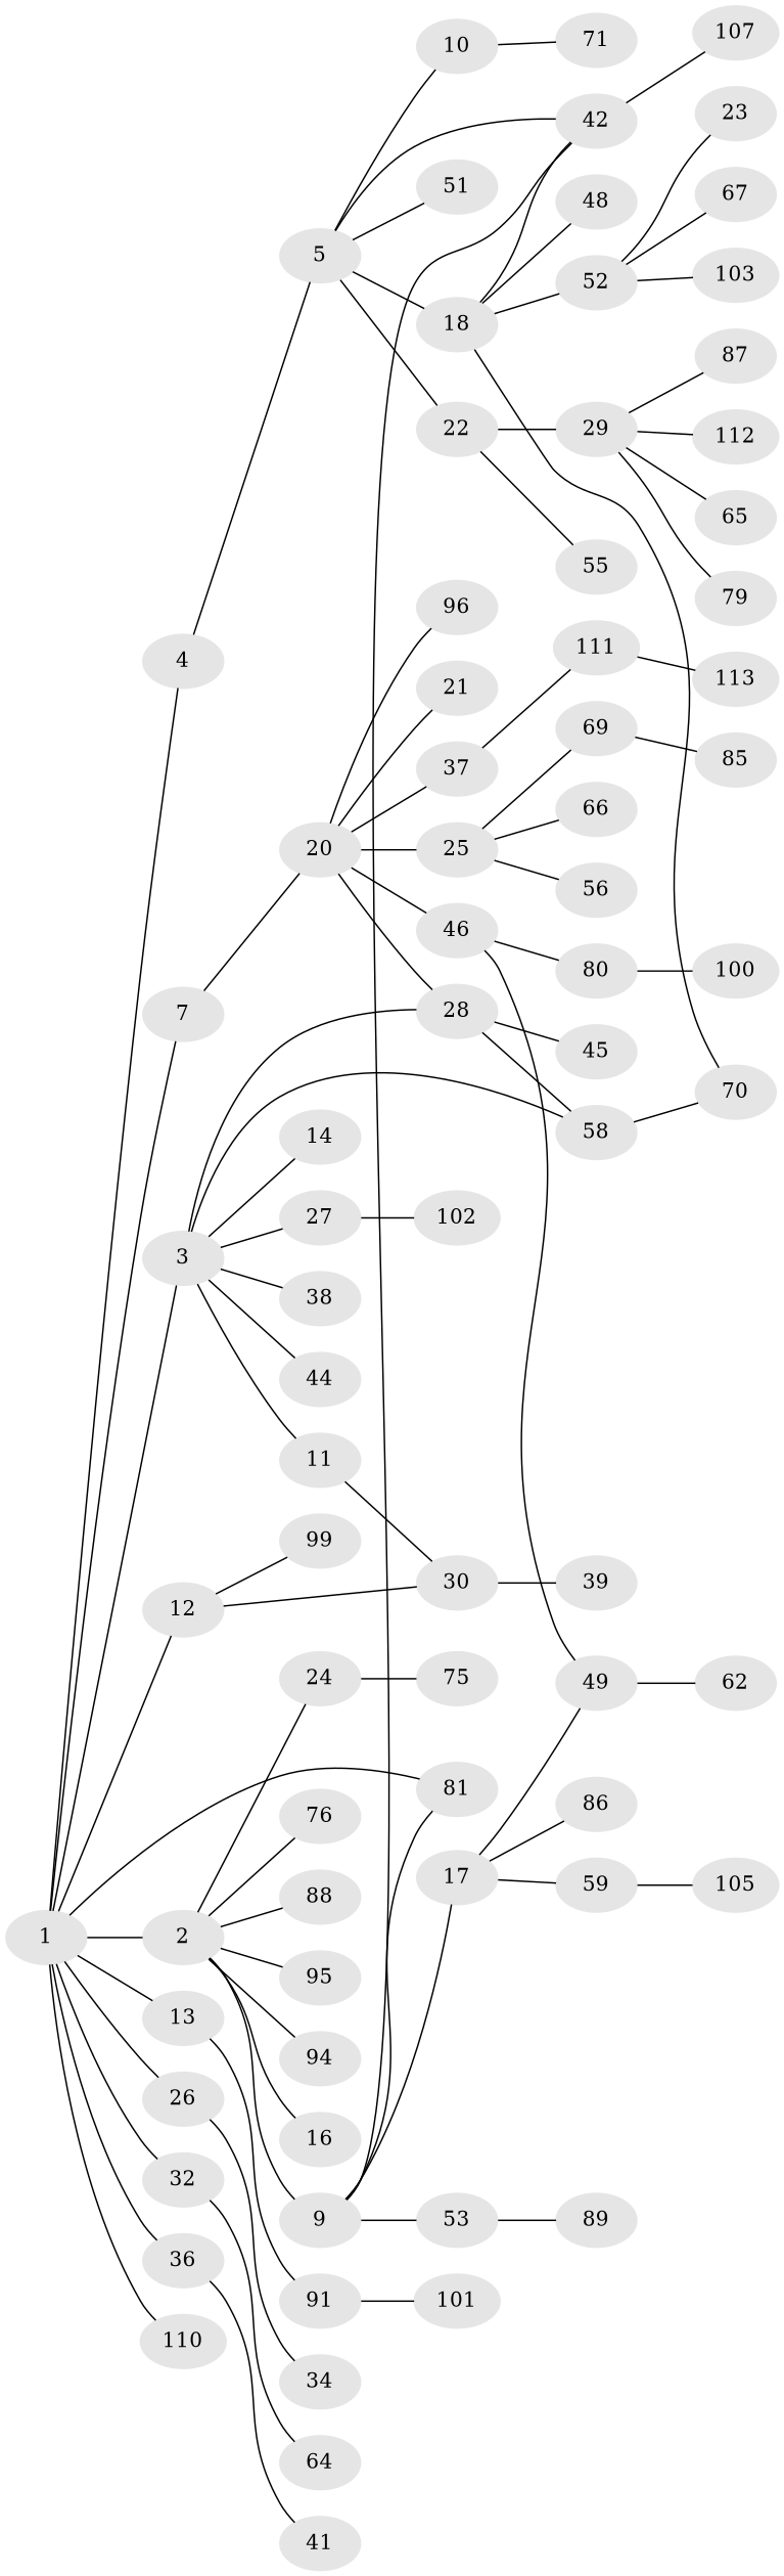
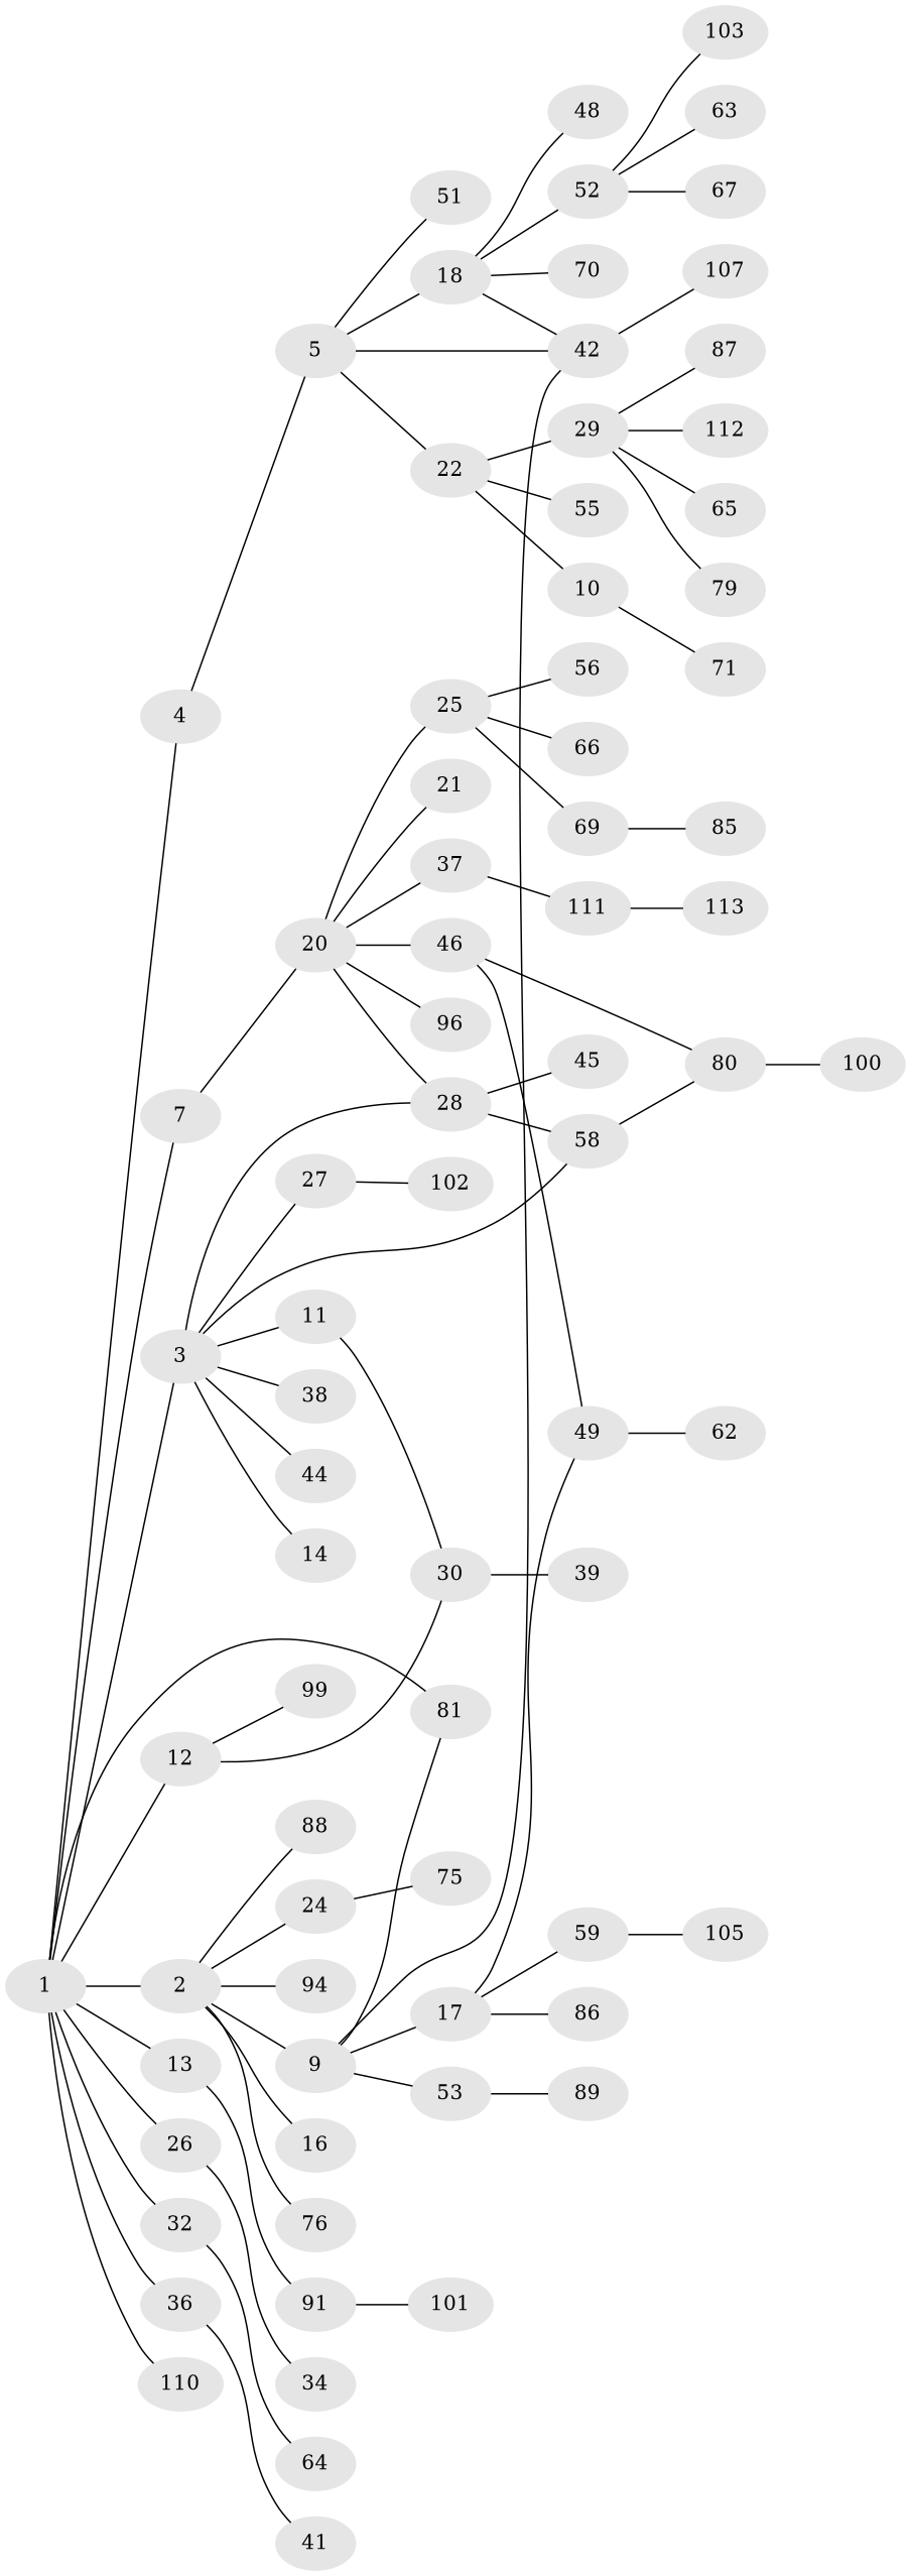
  graph {
    fontname="DejaVu Serif"
    rankdir=LR
    node [color=gray90 fontname="DejaVu Serif" style=filled]
    edge [fontname="DejaVu Serif"]
    1 [super="+8"]
    2 [super="+54"]
    3 [super="+6"]
    4
    7
    12
    13 [super="+62"]
    26 [super="+83"]
    32
    36
    n11 [label=81]
    110
    9 [super="+43"]
    16 [super="+72"]
    24
    76 [super="+93"]
    88
-   95
    n19 [label=94]
    11
    14 [super="+40"]
    27 [super="+35"]
    28 [super="+73"]
    38
    44
    58 [super="+61"]
    5 [super="+15"]
    20 [super="+23"]
    30
    99
    91
    34
    64
    41 [super="+90"]
    42 [super="+77"]
    17
    53
    75
    102
    45 [super="+81"]
    70 [super="+94"]
    10 [super="+98"]
    18 [super="+19"]
    22 [super="+33"]
    51 [super="+60"]
    71
    48
    52 [super="+57"]
    29 [super="+47"]
    55
    107
    21
    25 [super="+31"]
    37 [super="+50"]
    46
    96
    49 [super="+84"]
    59
    86 [super="+92"]
    89
    39
    101
    n63 [label=62]
    105
-   63 [super="+108" label=23]
+   63 [super="+108"]
    67
    103
    56
    66 [super="+74"]
    69 [super="+78"]
    111
    80 [super="+109"]
    65 [super="+114"]
    79
    87
    112
    85 [super="+106"]
    113
    100 [super="+104"]
    1 -- 2
    1 -- 3
    1 -- 4
    1 -- 7
    1 -- 12
    1 -- 13
    1 -- 26
    1 -- 32
    1 -- 36
    1 -- n11
    1 -- 110
    2 -- 9
    2 -- 16
    2 -- 24
    2 -- 76
    2 -- 88
-   2 -- 95
    2 -- n19
    3 -- 11
    3 -- 14
    3 -- 27
    3 -- 28
    3 -- 38
    3 -- 44
    3 -- 58
    4 -- 5
    7 -- 20
    12 -- 30
    12 -- 99
    13 -- 91
    26 -- 34
    32 -- 64
    36 -- 41
    9 -- n11
    9 -- 42
    9 -- 17
    9 -- 53
    24 -- 75
    11 -- 30
    27 -- 102
    28 -- 58
    28 -- 45
-   58 -- 70
+   58 -- 80
    5 -- 42
-   5 -- 10
+   22 -- 10
    5 -- 18
    5 -- 22
    5 -- 51
    20 -- 28
    20 -- 21
    20 -- 25
    20 -- 37
    20 -- 46
    20 -- 96
    30 -- 39
    91 -- 101
    42 -- 107
    17 -- 49
    17 -- 59
    17 -- 86
    53 -- 89
    10 -- 71
    18 -- 42
    18 -- 70
    18 -- 48
    18 -- 52
    22 -- 29
    22 -- 55
    52 -- 63
    52 -- 67
    52 -- 103
    29 -- 65
    29 -- 79
    29 -- 87
    29 -- 112
    25 -- 56
    25 -- 66
    25 -- 69
    37 -- 111
    46 -- 49
    46 -- 80
    49 -- n63
    59 -- 105
    69 -- 85
    111 -- 113
    80 -- 100
  }
